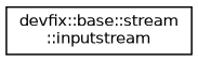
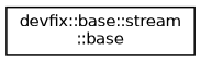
  digraph {
    rankdir=LR
-   n1 [color=black fillcolor=white fontname=Helvetica fontsize=10 height=0.2 label="devfix::base::stream\l::inputstream" shape=record style=filled width=0.4]
+   n1 [color=black fillcolor=white fontname=Helvetica fontsize=10 height=0.2 label="devfix::base::stream\l::base" shape=record style=filled width=0.4]
  }
